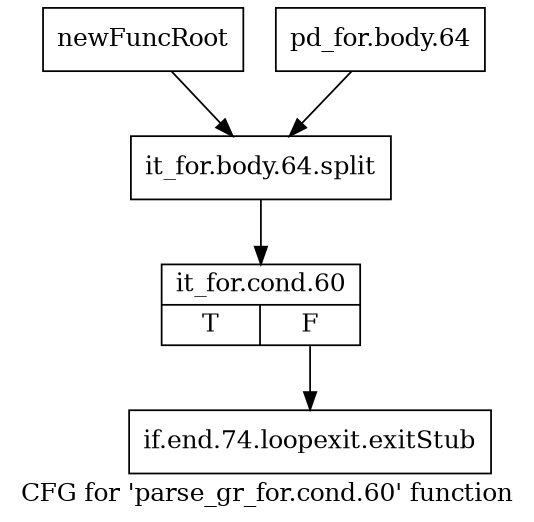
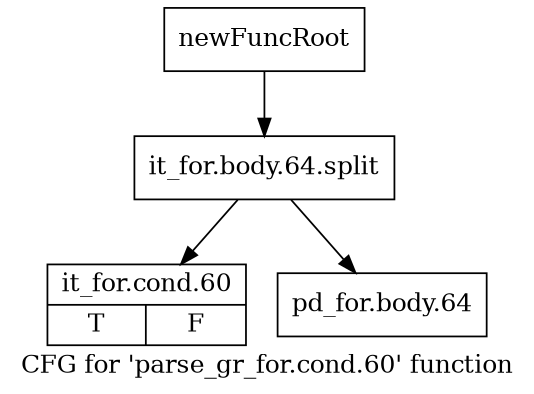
  digraph {
    label="CFG for 'parse_gr_for.cond.60' function"
    node [shape=record]
    n1 [label="{newFuncRoot}"]
    n2 [label="{it_for.body.64.split}"]
    n3 [label="{it_for.cond.60|{<s0>T|<s1>F}}"]
-   n4 [label="{if.end.74.loopexit.exitStub}"]
    n5 [label="{pd_for.body.64}"]
    n1 -> n2
    n2 -> n3
-   n3 -> n4 [tailport=s1]
-   n5 -> n2
+   n2 -> n5
  }
